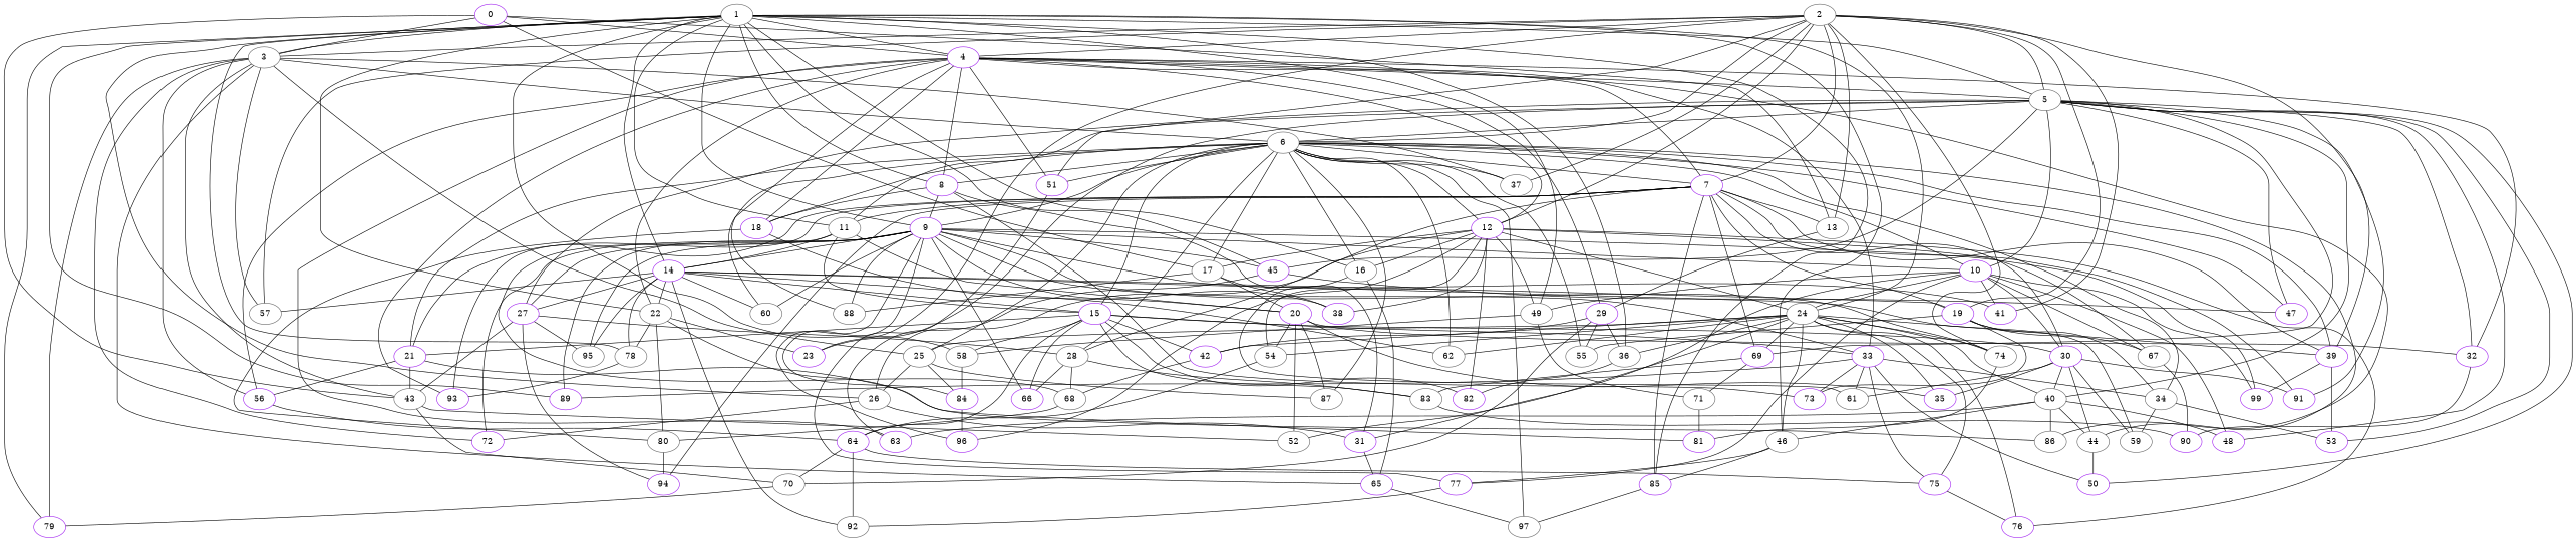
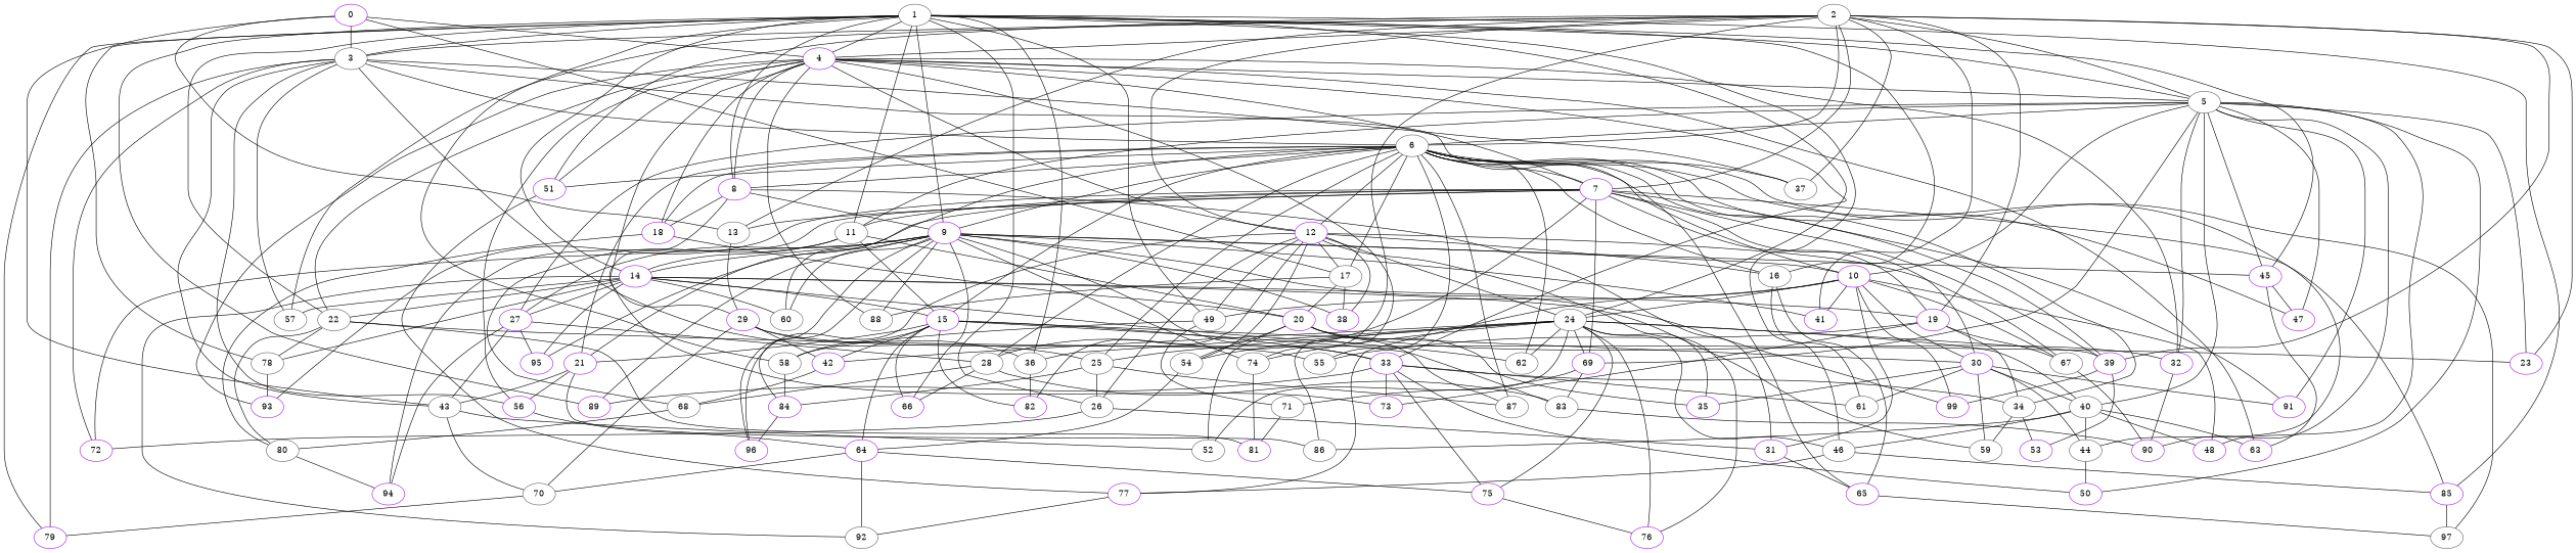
  strict graph {
    node [color=purple]
    edge [is_available=True prob=1.0]
    3 [color=gray40]
    0
    4
    13 [color=gray40]
    17 [color=gray40]
    43 [color=gray40]
    79
    6 [color=gray40]
    37 [color=gray40]
    57 [color=gray40]
    25 [color=gray40]
    56
    65
    72
    5 [color=gray40]
    8
    22 [color=gray40]
    7
    12
    51
    29
    18
    32
    33
    63
    86 [color=gray40]
    88 [color=gray40]
    93
    38
    20
    52 [color=gray40]
    70 [color=gray40]
    1 [color=gray40]
    9
    11 [color=gray40]
    14
    16 [color=gray40]
    24 [color=gray40]
    26 [color=gray40]
    36 [color=gray40]
    45
    46 [color=gray40]
    49 [color=gray40]
    58 [color=gray40]
    78 [color=gray40]
    85
    89
    23
    10
    27
    40 [color=gray40]
    47
    48
    50
    53
    69
    91
    31
    73
    41
    74 [color=gray40]
    60 [color=gray40]
    66
    84
-   95 [color=gray40]
+   95
    96
    99
    15
    68 [color=gray40]
    19
    62 [color=gray40]
    59 [color=gray40]
    92 [color=gray40]
    61 [color=gray40]
    80 [color=gray40]
    81
    39
    54 [color=gray40]
    76
    42
    35
    75
    82
    77
    71 [color=gray40]
    97 [color=gray40]
    2 [color=gray40]
    21
    28 [color=gray40]
    34 [color=gray40]
    44 [color=gray40]
    55 [color=gray40]
    87 [color=gray40]
    30
    94
    67 [color=gray40]
    64
    90
    83 [color=gray40]
    3 -- 43 [prob=0.738753000634]
    3 -- 79 [prob=0.0526951996585]
    3 -- 6 [prob=0.707745934131]
    3 -- 37 [prob=0.0242197466799]
    3 -- 57 [prob=0.346715104488]
    3 -- 25 [prob=0.799416953542]
    3 -- 56
    3 -- 65 [prob=0.618154095987]
    3 -- 72
    0 -- 3 [prob=0.240751626477]
    0 -- 4
    0 -- 13 [prob=0.327309762435]
    0 -- 17 [prob=0.300710704269]
    0 -- 43 [prob=0.94934334432]
    4 -- 56 [prob=0.0431412313421]
    4 -- 5
    4 -- 8 [prob=0.154976514829]
    4 -- 22 [prob=0.468346326522]
    4 -- 7 [prob=0.535159348088]
    4 -- 12 [prob=0.923089568702]
    4 -- 51 [prob=0.357805760097]
    4 -- 29 [prob=0.582651661896]
    4 -- 18 [prob=0.198423653312]
    4 -- 32 [prob=0.075304036633]
    4 -- 33 [prob=0.843869628153]
    4 -- 63 [prob=0.241339948665]
    4 -- 86 [prob=0.898578888312]
    4 -- 88 [prob=0.0204770378422]
    4 -- 93
    13 -- 29 [prob=0.501373175125]
    17 -- 88 [prob=0.968772657635]
    17 -- 38 [prob=0.419002671859]
    17 -- 20
    43 -- 52
    43 -- 70 [prob=0.640957777778]
    6 -- 17 [prob=0.14401055629]
    6 -- 37
    6 -- 25 [prob=0.812374657678]
    6 -- 8 [prob=0.687774380284]
    6 -- 7 [prob=0.618022280431]
    6 -- 12 [prob=0.192655090841]
    6 -- 51 [prob=0.177854235715]
    6 -- 18
    6 -- 9
    6 -- 16
    6 -- 10 [prob=0.43853529737]
    6 -- 47 [prob=0.774559722239]
    6 -- 60
    6 -- 15 [prob=0.473137057115]
    6 -- 62 [prob=0.0129589667033]
    6 -- 39 [prob=0.723854730152]
    6 -- 97 [prob=0.60708990904]
    6 -- 21 [prob=0.548751255434]
    6 -- 28 [prob=0.30215040082]
    6 -- 34 [prob=0.174246755501]
    6 -- 44 [prob=0.0414540512662]
    6 -- 55 [prob=0.30931976156]
    6 -- 87 [prob=0.562021311239]
    25 -- 26 [prob=0.55996972934]
    25 -- 84 [prob=0.534971648211]
    25 -- 87
    56 -- 64 [prob=0.958710764317]
    65 -- 97
    5 -- 6
    5 -- 32 [prob=0.126448750129]
    5 -- 11 [prob=0.825811060875]
    5 -- 45 [prob=0.111747225096]
    5 -- 23 [prob=0.749195924378]
    5 -- 10
    5 -- 27 [prob=0.470644419639]
    5 -- 40 [prob=0.255030815044]
    5 -- 47
    5 -- 48
    5 -- 50 [prob=0.812311840007]
-   5 -- 53 [prob=0.146499975652]
+   5 -- 90 [prob=0.146499975652]
    5 -- 69
    5 -- 91 [prob=0.304956805647]
    8 -- 18 [prob=0.746614624462]
    8 -- 9 [prob=0.382777408207]
    8 -- 31 [prob=0.149313346116]
    8 -- 73 [prob=0.378178674582]
    22 -- 78 [prob=0.891164612004]
    22 -- 23 [prob=0.158820076662]
    22 -- 80 [prob=0.823127648597]
    22 -- 81 [prob=0.661340717744]
    7 -- 13
    7 -- 93 [prob=0.0471727343771]
    7 -- 11
    7 -- 85 [prob=0.12336981756]
    7 -- 69 [prob=0.962668022917]
    7 -- 91 [prob=0.254767080602]
    7 -- 19 [prob=0.841737794845]
    7 -- 39 [prob=0.41951437798]
    7 -- 21 [prob=0.380802762581]
    7 -- 28 [prob=0.70667171612]
    7 -- 30 [prob=0.115733582477]
    7 -- 94
    12 -- 17 [prob=0.4278610057]
    12 -- 38 [prob=0.0150238024217]
    12 -- 16 [prob=0.699192395522]
    12 -- 24 [prob=0.87430149554]
    12 -- 26 [prob=0.66989952469]
    12 -- 49 [prob=0.360296576709]
    12 -- 96 [prob=0.552682431722]
    12 -- 54
    12 -- 76 [prob=0.191019008684]
    12 -- 82 [prob=0.0360042166236]
    12 -- 67 [prob=0.546340639622]
    51 -- 77 [prob=0.686804129815]
    29 -- 70 [prob=0.466897288277]
    29 -- 36 [prob=0.834852771202]
    29 -- 42 [prob=0.0999991337972]
    29 -- 55 [prob=0.515331602649]
    18 -- 20 [prob=0.0291956185708]
    18 -- 80 [prob=0.376066129559]
    32 -- 90 [prob=0.768881187429]
    33 -- 89
    33 -- 50 [prob=0.882846007174]
    33 -- 73 [prob=0.815863487873]
    33 -- 61
    33 -- 75
    33 -- 34 [prob=0.739115073031]
    20 -- 32
    20 -- 52
    20 -- 54 [prob=0.0143625955205]
    20 -- 35
    20 -- 87
    70 -- 79
    1 -- 3
    1 -- 4 [prob=0.807740142883]
    1 -- 79
    1 -- 5 [prob=0.905204903202]
    1 -- 8 [prob=0.0668991540116]
    1 -- 22 [prob=0.497084251583]
    1 -- 9 [prob=0.919888015887]
    1 -- 11 [prob=0.104503254011]
    1 -- 14 [prob=0.251953001388]
    1 -- 16 [prob=0.32841142436]
    1 -- 24
    1 -- 26 [prob=0.138093354106]
    1 -- 36 [prob=0.150619910423]
    1 -- 45 [prob=0.56892957548]
    1 -- 46 [prob=0.699093830813]
    1 -- 49 [prob=0.0378099523623]
    1 -- 58
    1 -- 78 [prob=0.291753077752]
    1 -- 85 [prob=0.525459508127]
    1 -- 89 [prob=0.824308093067]
    9 -- 72
    9 -- 33
    9 -- 88 [prob=0.48523744839]
    9 -- 38 [prob=0.550189448224]
    9 -- 14 [prob=0.0476594850154]
    9 -- 45 [prob=0.778429307272]
    9 -- 89 [prob=0.555837233246]
    9 -- 10 [prob=0.995019888643]
    9 -- 27 [prob=0.195430611854]
    9 -- 41 [prob=0.0474401577303]
    9 -- 74 [prob=0.660003621613]
    9 -- 60 [prob=0.533039116267]
    9 -- 66
    9 -- 84 [prob=0.139122729823]
    9 -- 95 [prob=0.673353818751]
    9 -- 96
    9 -- 99
    11 -- 20 [prob=0.512943355015]
    11 -- 14 [prob=0.84130299884]
    11 -- 15 [prob=0.39659894129]
    11 -- 68 [prob=0.628503482002]
    14 -- 57 [prob=0.381872093866]
    14 -- 22
    14 -- 78 [prob=0.529188441935]
    14 -- 27 [prob=0.0133138867494]
    14 -- 60 [prob=0.966769654085]
    14 -- 95 [prob=0.885482163734]
    14 -- 15 [prob=0.228714385841]
    14 -- 19 [prob=0.141258597599]
    14 -- 62 [prob=0.360627396307]
    14 -- 59 [prob=0.3896959922]
    14 -- 92
    16 -- 65 [prob=0.464354824213]
    16 -- 61 [prob=0.337944908049]
    24 -- 25 [prob=0.34519675345]
    24 -- 52 [prob=0.16388721958]
    24 -- 36 [prob=0.118145994042]
    24 -- 46
    24 -- 40 [prob=0.426580673922]
    24 -- 69 [prob=0.829098874392]
    24 -- 74 [prob=0.962007421411]
    24 -- 62 [prob=0.838304873965]
    24 -- 39 [prob=0.60293514217]
    24 -- 54 [prob=0.278489905235]
    24 -- 76 [prob=0.978599526277]
    24 -- 42 [prob=0.958216257595]
    24 -- 35 [prob=0.968644415188]
    24 -- 75 [prob=0.828980231673]
    26 -- 72 [prob=0.203625167059]
    26 -- 31
    36 -- 82 [prob=0.503921964911]
    45 -- 63 [prob=0.272709263771]
    45 -- 47 [prob=0.994343219002]
    46 -- 85
    46 -- 77 [prob=0.0408427279068]
    49 -- 58 [prob=0.905722058155]
    49 -- 71
    58 -- 84 [prob=0.356778440152]
    78 -- 93 [prob=0.765803310035]
    85 -- 97
    10 -- 24 [prob=0.827974725525]
    10 -- 49 [prob=0.673700367328]
    10 -- 48 [prob=0.629429087014]
    10 -- 31 [prob=0.231015384796]
    10 -- 41 [prob=0.00780636223406]
    10 -- 99 [prob=0.551149693489]
    10 -- 77
    10 -- 30
    10 -- 67
    27 -- 43
    27 -- 95
    27 -- 28 [prob=0.952765705077]
    27 -- 94 [prob=0.7264182797]
    40 -- 63 [prob=0.852794961757]
    40 -- 86 [prob=0.941737874763]
    40 -- 46
    40 -- 48 [prob=0.217853969459]
    40 -- 44 [prob=0.31273714864]
    69 -- 71 [prob=0.163934082015]
    69 -- 83 [prob=0.325246911645]
    31 -- 65 [prob=0.223057743904]
    74 -- 81
    84 -- 96 [prob=0.829915225939]
    15 -- 33
    15 -- 58 [prob=0.395239105733]
    15 -- 66
    15 -- 42 [prob=0.514084613209]
    15 -- 82 [prob=0.0566605694712]
    15 -- 21
    15 -- 30 [prob=0.21343576151]
    15 -- 64 [prob=0.586652441674]
    15 -- 83 [prob=0.632426587962]
    68 -- 80 [prob=0.961785662591]
    19 -- 73 [prob=0.170342556524]
    19 -- 34
    19 -- 55 [prob=0.183372224341]
    19 -- 67 [prob=0.0199265850709]
    80 -- 94 [prob=0.458151527261]
    39 -- 53 [prob=0.543572274369]
    39 -- 99
    54 -- 64
    42 -- 68 [prob=0.204412176775]
    75 -- 76 [prob=0.973083694479]
    77 -- 92 [prob=0.919129426226]
    71 -- 81 [prob=0.975507089799]
    2 -- 3
    2 -- 4 [prob=0.157715425777]
    2 -- 13 [prob=0.494087441733]
    2 -- 6
    2 -- 37 [prob=0.873375972117]
    2 -- 57 [prob=0.743530632323]
    2 -- 5 [prob=0.887838980796]
    2 -- 7 [prob=0.215822982617]
    2 -- 12
    2 -- 51 [prob=0.25977130298]
    2 -- 23
    2 -- 41 [prob=0.832487627725]
    2 -- 74
    2 -- 19
    2 -- 39
    21 -- 43 [prob=0.165890174656]
    21 -- 56 [prob=0.0355555767506]
    21 -- 86
    28 -- 66 [prob=0.1215334914]
    28 -- 68 [prob=0.070422446676]
    28 -- 83 [prob=0.493303732353]
    34 -- 53
    34 -- 59
    44 -- 50
    30 -- 40
    30 -- 91
    30 -- 59 [prob=0.70738650066]
    30 -- 61 [prob=0.29093205562]
    30 -- 35 [prob=0.849714794637]
    30 -- 44
    67 -- 90 [prob=0.966049722283]
    64 -- 70 [prob=0.926207361944]
    64 -- 92 [prob=0.526771877461]
    64 -- 75
    83 -- 90 [prob=0.848044571173]
  }
